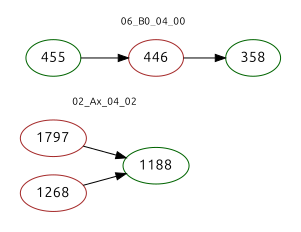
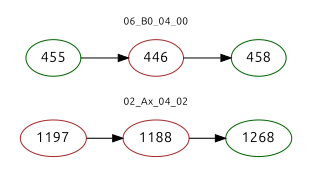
  digraph {
    fontname=Ubuntu
    rankdir=LR
    node [color=brown fontname=Ubuntu]
    edge [color=black fontname=Ubuntu]
-   n1 [label=1797]
-   n2 [color=darkgreen label=1188]
-   n3 [label=1268]
+   n1 [label=1197]
+   n2 [label=1188]
+   n3 [color=darkgreen label=1268]
    n4 [color=darkgreen label=455]
    n5 [label=446]
-   n6 [color=darkgreen label=358]
+   n6 [color=darkgreen label=458]
    subgraph cluster_1 {
      color=white
      fontsize=10
      label="02_Ax_04_02"
      n1
      n2
      n3
    }
    subgraph cluster_2 {
      color=white
      fontsize=10
      label="06_B0_04_00"
      n4
      n5
      n6
    }
    n1 -> n2
-   n3 -> n2
+   n2 -> n3
    n4 -> n5
    n5 -> n6
  }
